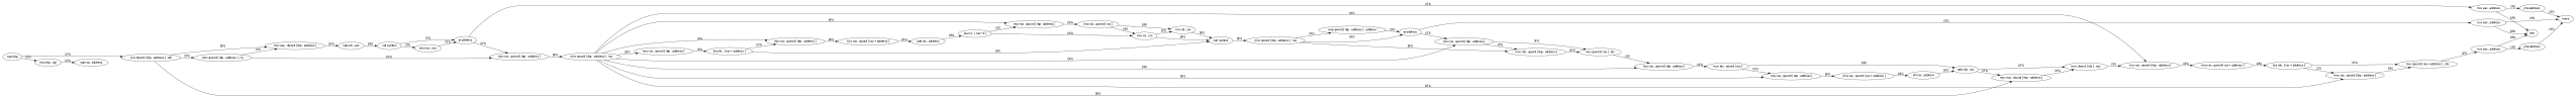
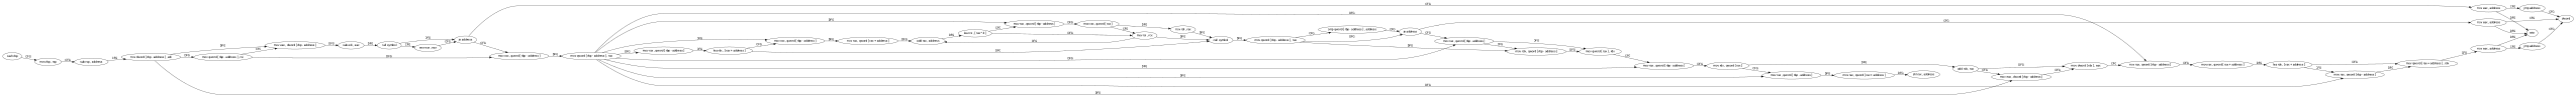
  digraph {
    fontname=Roboto
    rankdir=LR
    node [fontname=Roboto]
    edge [fontname=Roboto]
    n1 [label="push rbp"]
    n2 [label="mov rbp , rsp"]
    n3 [label="sub rsp , address"]
    n4 [label="mov dword [ rbp - address ] , edi"]
    n5 [label="mov qword [ rbp - address ] , rsi"]
    n6 [label="mov eax , dword [ rbp - address ]"]
    n7 [label="mov eax , dword [ rbp - address ]"]
    n8 [label="mov rax , qword [ rbp - address ]"]
    n9 [label="sub edi , eax"]
    n10 [label="mov dword [ rdx ] , eax"]
    n11 [label="mov qword [ rbp - address ] , rax"]
    n12 [label="call symbol"]
    n13 [label="test eax , eax"]
    n14 [label="je address"]
    n15 [label="mov eax , address"]
    n16 [label="jmp address"]
    n17 [label=retn]
    n18 [label="mov rax , qword [ rbp - address ]"]
    n19 [label="mov rax , qword [ rbp - address ]"]
    n20 [label="mov rax , qword [ rbp - address ]"]
    n21 [label="mov rax , qword [ rbp - address ]"]
    n22 [label="mov rax , qword [ rbp - address ]"]
    n23 [label="mov rax , qword [ rbp - address ]"]
    n24 [label="mov rax , qword [ rbp - address ]"]
    n25 [label="mov rax , qword [ rbp - address ]"]
-   n26 [label=leave]
+   n26 [label=dword]
    n27 [label="lea rdx , [ rax + address ]"]
    n28 [label="mov rax , qword [ rax + address ]"]
    n29 [label="mov rax , qword [ rax ]"]
    n30 [label="mov rdx , qword [ rbp - address ]"]
    n31 [label="mov qword [ rax ] , rdx"]
    n32 [label="mov rdx , qword [ rax ]"]
    n33 [label="mov rax , qword [ rax + address ]"]
    n34 [label="mov rax , qword [ rax + address ]"]
    n35 [label="mov qword [ rax + address ] , rdx"]
    n36 [label="call symbol"]
    n37 [label="mov qword [ rbp - address ] , rax"]
    n38 [label="add rax , address"]
    n39 [label="lea rcx , [ rax * 4 ]"]
    n40 [label="mov rsi , rcx"]
    n41 [label="mov rdi , rax"]
    n42 [label="cmp qword [ rbp - address ] , address"]
    n43 [label="je address"]
    n44 [label="mov eax , address"]
    n45 [label="add rdx , rax"]
    n46 [label="shl rax , address"]
    n47 [label="lea rdx , [ rax + address ]"]
    n48 [label="mov eax , address"]
    n49 [label="jmp address"]
    n1 -> n2 [label=CFG]
    n2 -> n3 [label=CFG]
-   n1 -> n4 [label=CFG]
+   n3 -> n4 [label=CFG]
    n4 -> n5 [label=DFG]
    n4 -> n6 [label=DFG]
    n4 -> n7 [label=DFG]
    n5 -> n6 [label=CFG]
    n5 -> n8 [label=DFG]
    n6 -> n9 [label=DFG]
    n7 -> n10 [label=DFG]
    n8 -> n11 [label=DFG]
    n9 -> n12 [label=DFG]
    n10 -> n24 [label=CFG]
    n11 -> n18 [label=DFG]
    n11 -> n19 [label=DFG]
    n11 -> n20 [label=DFG]
    n11 -> n21 [label=DFG]
    n11 -> n22 [label=DFG]
    n11 -> n23 [label=DFG]
    n11 -> n24 [label=DFG]
    n11 -> n25 [label=DFG]
    n12 -> n13 [label=CFG]
    n12 -> n14 [label=DFG]
    n13 -> n14 [label=CFG]
    n14 -> n8 [label=CFG]
    n14 -> n15 [label=CFG]
    n15 -> n16 [label=CFG]
    n15 -> n17 [label=DFG]
    n16 -> n26 [label=CFG]
    n18 -> n27 [label=DFG]
    n19 -> n28 [label=DFG]
    n20 -> n29 [label=DFG]
    n21 -> n30 [label=CFG]
    n21 -> n31 [label=DFG]
    n22 -> n32 [label=DFG]
    n23 -> n33 [label=DFG]
    n24 -> n34 [label=DFG]
    n25 -> n35 [label=DFG]
    n27 -> n19 [label=CFG]
    n27 -> n36 [label=DFG]
    n28 -> n38 [label=DFG]
    n29 -> n40 [label=CFG]
    n29 -> n41 [label=DFG]
    n30 -> n31 [label=DFG]
    n31 -> n22 [label=CFG]
    n32 -> n23 [label=CFG]
    n32 -> n45 [label=DFG]
    n33 -> n46 [label=DFG]
    n34 -> n47 [label=DFG]
    n35 -> n48 [label=CFG]
    n36 -> n37 [label=DFG]
    n37 -> n30 [label=DFG]
    n37 -> n42 [label=CFG]
    n37 -> n43 [label=DFG]
    n38 -> n39 [label=DFG]
    n39 -> n20 [label=CFG]
    n39 -> n40 [label=DFG]
    n40 -> n36 [label=DFG]
-   n40 -> n41 [label=CFG]
+   n40 -> n38 [label=CFG]
    n41 -> n36 [label=DFG]
    n42 -> n43 [label=CFG]
    n43 -> n21 [label=CFG]
    n43 -> n44 [label=CFG]
    n44 -> n17 [label=DFG]
    n44 -> n26 [label=CFG]
    n45 -> n7 [label=CFG]
    n45 -> n10 [label=DFG]
-   n46 -> n45 [label=DFG]
    n47 -> n25 [label=CFG]
    n47 -> n35 [label=DFG]
    n48 -> n17 [label=DFG]
    n48 -> n49 [label=CFG]
    n49 -> n26 [label=CFG]
  }
